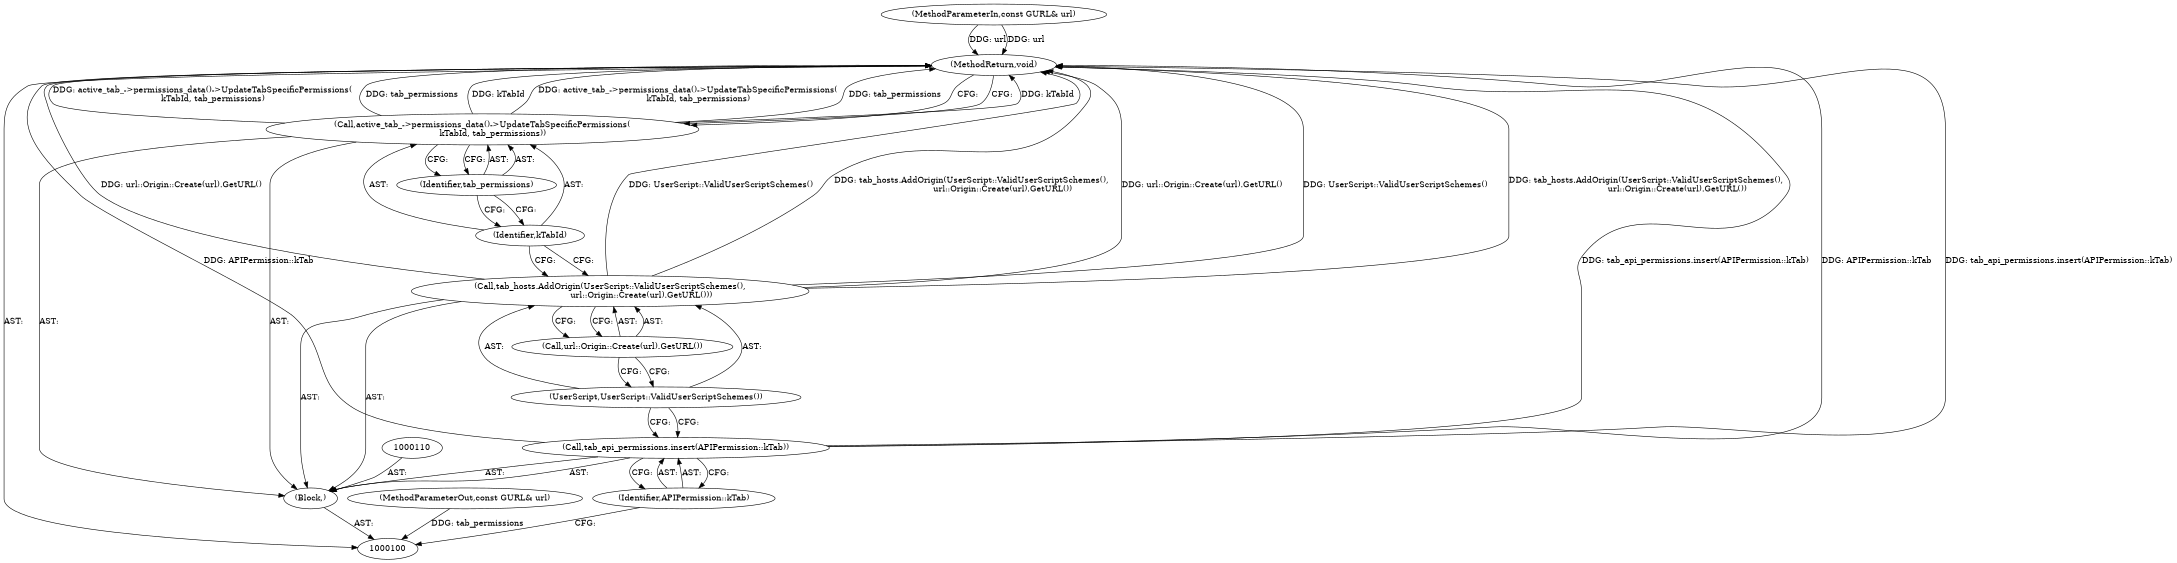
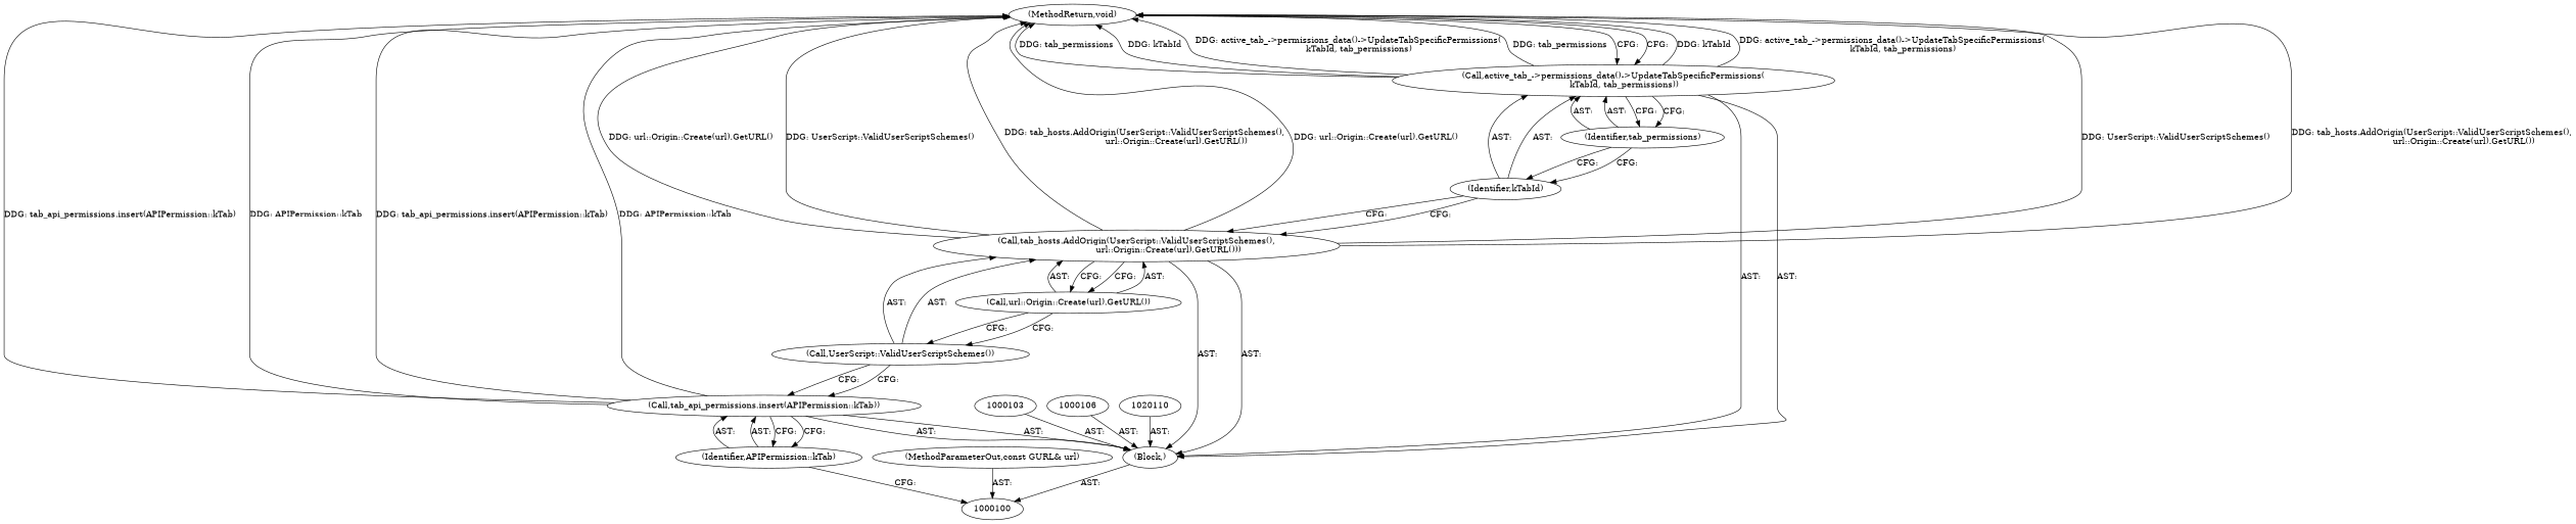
  digraph {
    n1 [label="(MethodReturn,void)"]
    n2 [label="(Call,active_tab_->permissions_data()->UpdateTabSpecificPermissions(\n        kTabId, tab_permissions))"]
    1000100
    n4 [label="(Block,)"]
    n5 [label="(Identifier,tab_permissions)"]
-   n6 [label="(MethodParameterIn,const GURL& url)"]
    n7 [label="(MethodParameterOut,const GURL& url)"]
    n8 [label="(Identifier,kTabId)"]
    n9 [label="(Call,tab_hosts.AddOrigin(UserScript::ValidUserScriptSchemes(),\n                        url::Origin::Create(url).GetURL()))"]
    n10 [label="(Call,url::Origin::Create(url).GetURL())"]
    n11 [label="(Identifier,APIPermission::kTab)"]
    n12 [label="(Call,tab_api_permissions.insert(APIPermission::kTab))"]
-   n13 [label="(UserScript,UserScript::ValidUserScriptSchemes())"]
-   1000110
+   n13 [label="(Call,UserScript::ValidUserScriptSchemes())"]
+   1000103
+   1000106
+   1000110 [label=1020110]
    n1 -> n2 [label="CFG: "]
    n1 -> n2 [label="CFG: "]
-   n1 -> 1000100 [label="AST: "]
    n2 -> n1 [label="DDG: kTabId"]
    n2 -> n1 [label="DDG: active_tab_->permissions_data()->UpdateTabSpecificPermissions(\n        kTabId, tab_permissions)"]
    n2 -> n1 [label="DDG: tab_permissions"]
    n2 -> n1 [label="DDG: kTabId"]
    n2 -> n1 [label="DDG: active_tab_->permissions_data()->UpdateTabSpecificPermissions(\n        kTabId, tab_permissions)"]
    n2 -> n1 [label="DDG: tab_permissions"]
    n2 -> n4 [label="AST: "]
    n2 -> n4 [label="AST: "]
    n2 -> n5 [label="CFG: "]
    n2 -> n5 [label="CFG: "]
    n4 -> 1000100 [label="AST: "]
    n5 -> n2 [label="AST: "]
    n5 -> n2 [label="AST: "]
    n5 -> n8 [label="CFG: "]
    n5 -> n8 [label="CFG: "]
-   n6 -> n1 [label="DDG: url"]
-   n6 -> n1 [label="DDG: url"]
-   n7 -> 1000100 [label="DDG: tab_permissions"]
+   n7 -> 1000100 [label="AST: "]
    n8 -> n2 [label="AST: "]
    n8 -> n2 [label="AST: "]
    n8 -> n9 [label="CFG: "]
    n8 -> n9 [label="CFG: "]
    n9 -> n1 [label="DDG: UserScript::ValidUserScriptSchemes()"]
    n9 -> n1 [label="DDG: tab_hosts.AddOrigin(UserScript::ValidUserScriptSchemes(),\n                        url::Origin::Create(url).GetURL())"]
    n9 -> n1 [label="DDG: url::Origin::Create(url).GetURL()"]
    n9 -> n1 [label="DDG: UserScript::ValidUserScriptSchemes()"]
    n9 -> n1 [label="DDG: tab_hosts.AddOrigin(UserScript::ValidUserScriptSchemes(),\n                        url::Origin::Create(url).GetURL())"]
    n9 -> n1 [label="DDG: url::Origin::Create(url).GetURL()"]
    n9 -> n4 [label="AST: "]
    n9 -> n4 [label="AST: "]
    n9 -> n10 [label="CFG: "]
    n9 -> n10 [label="CFG: "]
    n10 -> n9 [label="AST: "]
    n10 -> n9 [label="AST: "]
    n10 -> n13 [label="CFG: "]
    n10 -> n13 [label="CFG: "]
    n11 -> 1000100 [label="CFG: "]
    n11 -> n12 [label="AST: "]
    n11 -> n12 [label="AST: "]
    n12 -> n1 [label="DDG: tab_api_permissions.insert(APIPermission::kTab)"]
    n12 -> n1 [label="DDG: APIPermission::kTab"]
    n12 -> n1 [label="DDG: tab_api_permissions.insert(APIPermission::kTab)"]
    n12 -> n1 [label="DDG: APIPermission::kTab"]
    n12 -> n4 [label="AST: "]
    n12 -> n4 [label="AST: "]
    n12 -> n11 [label="CFG: "]
    n12 -> n11 [label="CFG: "]
    n13 -> n9 [label="AST: "]
    n13 -> n9 [label="AST: "]
    n13 -> n12 [label="CFG: "]
    n13 -> n12 [label="CFG: "]
+   1000103 -> n4 [label="AST: "]
+   1000106 -> n4 [label="AST: "]
    1000110 -> n4 [label="AST: "]
  }
